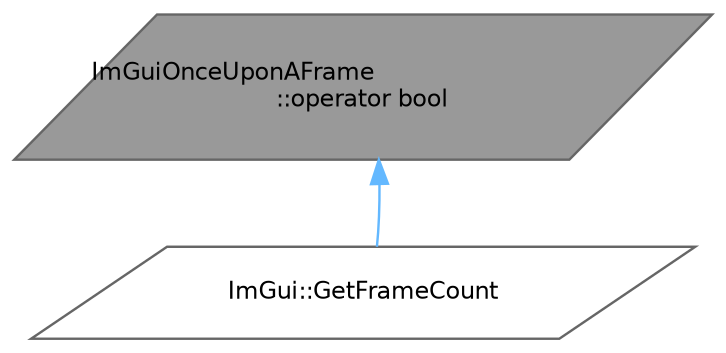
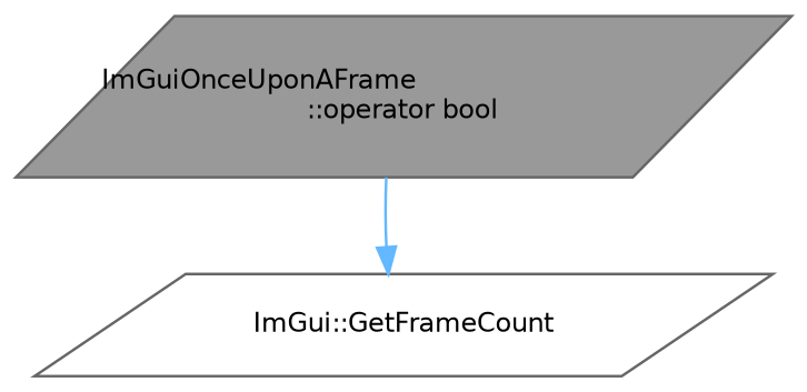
  digraph {
    rankdir=TB
    node [fontname=Helvetica fontsize=10 shape=parallelogram style=filled]
    n1 [color=gray40 fillcolor=grey60 fontcolor=black height=0.2 label="ImGuiOnceUponAFrame\l::operator bool" width=0.4]
    n2 [color=grey40 fillcolor=white height=0.2 label="ImGui::GetFrameCount" width=0.4]
-   n2 -> n1 [color=steelblue1 fontname=Helvetica fontsize=10 labelfontname=Helvetica labelfontsize=10 style=solid arrowhead=normal]
+   n1 -> n2 [color=steelblue1 fontname=Helvetica fontsize=10 labelfontname=Helvetica labelfontsize=10 style=solid arrowhead=normal]
  }
